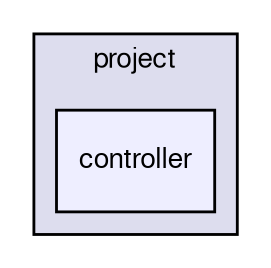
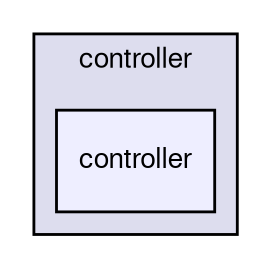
  digraph {
    compound=true
    n1 [fillcolor="#eeeeff" fontname=FreeSans fontsize=10 label=controller pencolor=black shape=box style=filled]
    subgraph cluster_1 {
      bgcolor="#ddddee"
      fontname=FreeSans
      fontsize=10
-     label=project
+     label=controller
      pencolor=black
      n1
    }
  }
